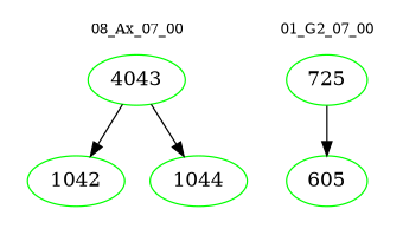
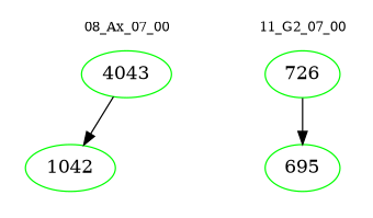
  digraph {
    node [color=green]
    edge [color=black]
    n1 [label=4043]
    n2 [label=1042]
-   n3 [label=1044]
-   n4 [label=725]
-   n5 [label=605]
+   n4 [label=726]
+   n5 [label=695]
    subgraph cluster_1 {
      color=white
      fontsize=10
      label="08_Ax_07_00"
      n1
      n2
-     n3
    }
    subgraph cluster_2 {
      color=white
      fontsize=10
-     label="01_G2_07_00"
+     label="11_G2_07_00"
      n4
      n5
    }
    n1 -> n2
-   n1 -> n3
    n4 -> n5
  }
